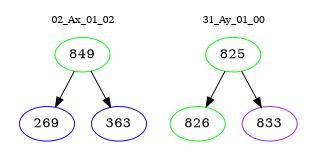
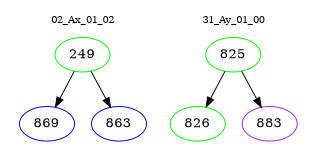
  digraph {
    node [color=green]
    edge [color=black]
-   n1 [label=849]
-   n2 [color=blue label=269]
-   n3 [color=blue label=363]
+   n1 [label=249]
+   n2 [color=blue label=869]
+   n3 [color=blue label=863]
    n4 [label=825]
    n5 [label=826]
-   n6 [color=purple label=833]
+   n6 [color=purple label=883]
    subgraph cluster_1 {
      color=white
      fontsize=10
      label="02_Ax_01_02"
      n1
      n2
      n3
    }
    subgraph cluster_2 {
      color=white
      fontsize=10
      label="31_Ay_01_00"
      n4
      n5
      n6
    }
    n1 -> n2
    n1 -> n3
    n4 -> n5
    n4 -> n6
  }
